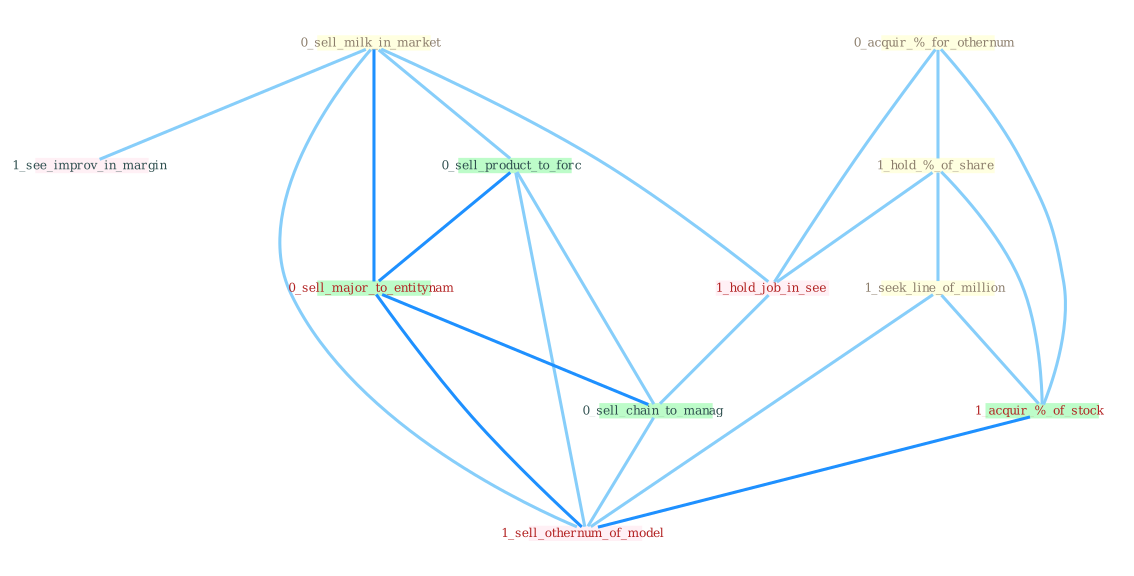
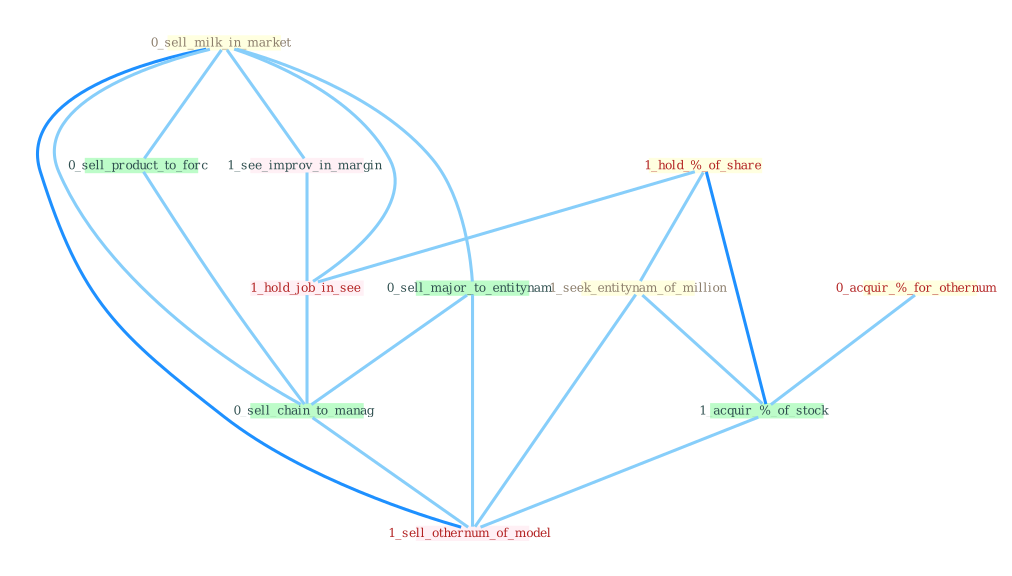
  graph {
    node [color="#ffffe0" fixedsize=true fontcolor="#2f4f4f" fontsize=4 shape=polygon style=filled]
    edge [color="#87cefa" w=1]
    "0_sell_milk_in_market " [fontcolor="#8b7d6b" height=.06 width=.5]
-   "0_acquir_%_for_othernum " [fontcolor="#8b7d6b" height=.06 width=.5]
-   "1_hold_%_of_share " [fontcolor="#8b7d6b" height=.06 width=.5]
-   "1_seek_line_of_million " [fontcolor="#8b7d6b" height=.06 width=.5]
+   "0_acquir_%_for_othernum " [fontcolor="#b22222" height=.06 width=.5]
+   "1_hold_%_of_share " [fontcolor="#b22222" height=.06 width=.5]
+   "1_seek_line_of_million " [fontcolor="#8b7d6b" height=.06 width=.5 label="1_seek_entitynam_of_million"]
    "1_see_improv_in_margin " [color="#fff0f5" height=.06 width=.5]
    n6 [color="#fff0f5" fontcolor="#b22222" height=.06 label="1_hold_job_in_see" width=.5]
    "1_sell_othernum_of_model " [color="#fff0f5" fontcolor="#b22222" height=.06 width=.5]
    "0_sell_product_to_forc " [color="#BDFCC9" height=.06 width=.5]
-   "0_sell_major_to_entitynam " [color="#BDFCC9" fontcolor="#b22222" height=.06 width=.5]
+   "0_sell_major_to_entitynam " [color="#BDFCC9" height=.06 width=.5]
    "0_sell_chain_to_manag " [color="#BDFCC9" height=.06 width=.5]
-   "1_acquir_%_of_stock " [color="#BDFCC9" fontcolor="#b22222" height=.06 width=.5]
+   "1_acquir_%_of_stock " [color="#BDFCC9" height=.06 width=.5]
    subgraph sub_1 {
      "0_sell_milk_in_market "
      "0_acquir_%_for_othernum "
      "1_hold_%_of_share "
      "1_seek_line_of_million "
    }
    subgraph sub_2 {
      "1_see_improv_in_margin "
      n6
      "1_sell_othernum_of_model "
    }
    "0_sell_milk_in_market " -- "1_see_improv_in_margin "
    "0_sell_milk_in_market " -- n6
-   "0_sell_milk_in_market " -- "1_sell_othernum_of_model "
+   "0_sell_milk_in_market " -- "1_sell_othernum_of_model " [color="#1e90ff"]
    "0_sell_milk_in_market " -- "0_sell_product_to_forc "
-   "0_sell_milk_in_market " -- "0_sell_major_to_entitynam " [color="#1e90ff"]
-   "0_acquir_%_for_othernum " -- "1_hold_%_of_share "
+   "0_sell_milk_in_market " -- "0_sell_major_to_entitynam "
+   "0_sell_milk_in_market " -- "0_sell_chain_to_manag "
    "0_acquir_%_for_othernum " -- "1_acquir_%_of_stock " [w=2]
    "1_hold_%_of_share " -- "1_seek_line_of_million "
    "1_hold_%_of_share " -- n6
-   "1_hold_%_of_share " -- "1_acquir_%_of_stock " [w=2]
+   "1_hold_%_of_share " -- "1_acquir_%_of_stock " [color="#1e90ff" w=2]
    "1_seek_line_of_million " -- "1_sell_othernum_of_model "
    "1_seek_line_of_million " -- "1_acquir_%_of_stock "
-   "0_acquir_%_for_othernum " -- n6
+   "1_see_improv_in_margin " -- n6
    n6 -- "0_sell_chain_to_manag "
-   "0_sell_product_to_forc " -- "1_sell_othernum_of_model "
-   "0_sell_product_to_forc " -- "0_sell_major_to_entitynam " [color="#1e90ff" w=2]
    "0_sell_product_to_forc " -- "0_sell_chain_to_manag " [w=2]
-   "0_sell_major_to_entitynam " -- "1_sell_othernum_of_model " [color="#1e90ff"]
-   "0_sell_major_to_entitynam " -- "0_sell_chain_to_manag " [color="#1e90ff" w=2]
+   "0_sell_major_to_entitynam " -- "1_sell_othernum_of_model "
+   "0_sell_major_to_entitynam " -- "0_sell_chain_to_manag " [w=2]
    "0_sell_chain_to_manag " -- "1_sell_othernum_of_model "
-   "1_acquir_%_of_stock " -- "1_sell_othernum_of_model " [color="#1e90ff"]
+   "1_acquir_%_of_stock " -- "1_sell_othernum_of_model "
  }
